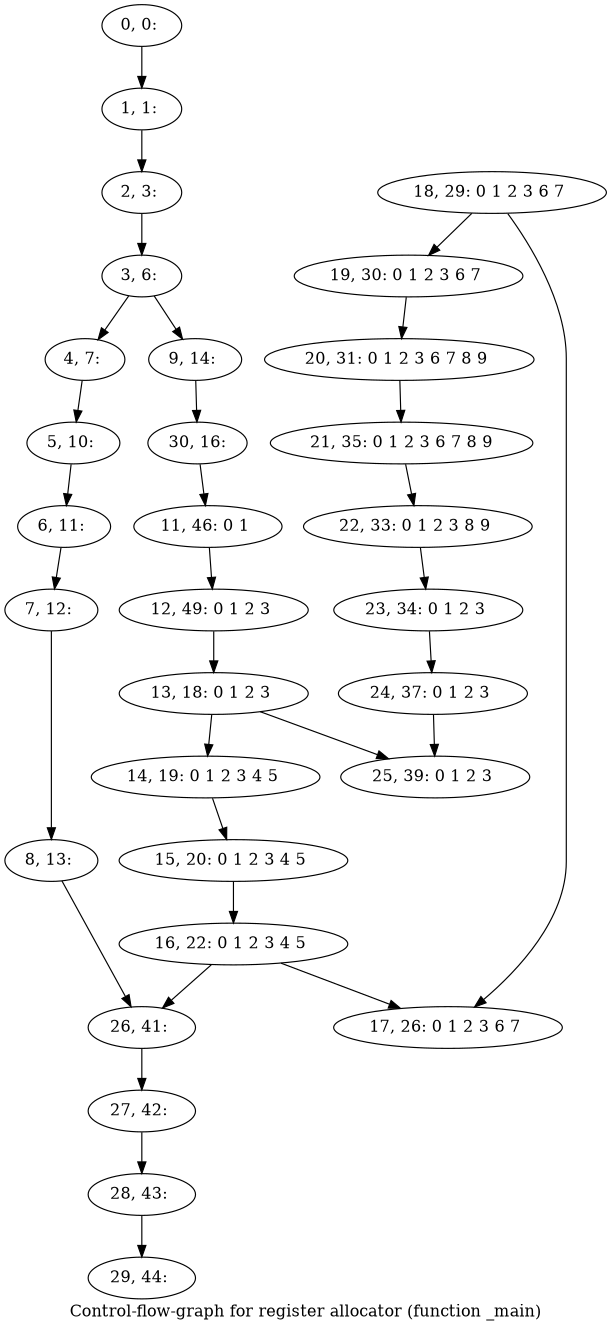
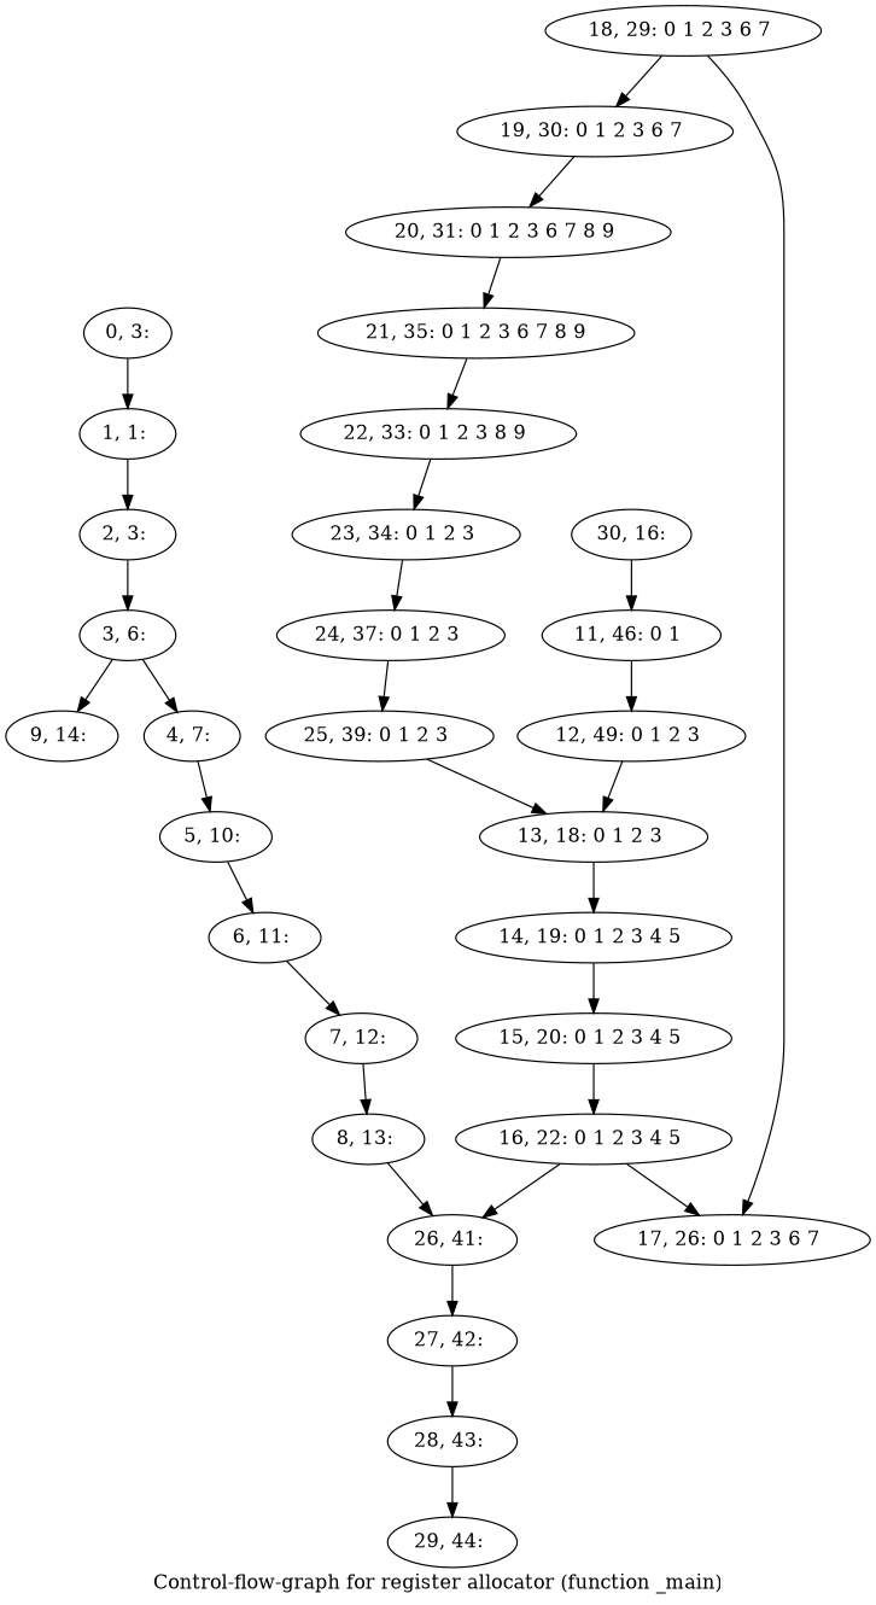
  digraph {
    label="Control-flow-graph for register allocator (function _main)"
-   n1 [label="0, 0: "]
+   n1 [label="0, 3:"]
    n2 [label="1, 1: "]
    n3 [label="2, 3: "]
    n4 [label="3, 6: "]
    n5 [label="4, 7: "]
    n6 [label="9, 14: "]
    n7 [label="5, 10: "]
    n8 [label="6, 11: "]
    n9 [label="30, 16:"]
    n10 [label="7, 12: "]
    n11 [label="8, 13: "]
    n12 [label="26, 41: "]
    n13 [label="27, 42: "]
    n14 [label="11, 46: 0 1 "]
    n15 [label="12, 49: 0 1 2 3 "]
    n16 [label="13, 18: 0 1 2 3 "]
    n17 [label="14, 19: 0 1 2 3 4 5 "]
    n18 [label="15, 20: 0 1 2 3 4 5 "]
    n19 [label="16, 22: 0 1 2 3 4 5 "]
    n20 [label="17, 26: 0 1 2 3 6 7 "]
    n21 [label="18, 29: 0 1 2 3 6 7 "]
    n22 [label="19, 30: 0 1 2 3 6 7 "]
    n23 [label="20, 31: 0 1 2 3 6 7 8 9 "]
    n24 [label="21, 35: 0 1 2 3 6 7 8 9"]
    n25 [label="22, 33: 0 1 2 3 8 9 "]
    n26 [label="23, 34: 0 1 2 3 "]
    n27 [label="24, 37: 0 1 2 3 "]
    n28 [label="25, 39: 0 1 2 3 "]
    n29 [label="28, 43: "]
    n30 [label="29, 44: "]
    n1 -> n2
    n2 -> n3
    n3 -> n4
    n4 -> n5
    n4 -> n6
    n5 -> n7
-   n6 -> n9
    n7 -> n8
    n8 -> n10
    n9 -> n14
    n10 -> n11
    n11 -> n12
    n12 -> n13
    n13 -> n29
    n14 -> n15
    n15 -> n16
    n16 -> n17
    n17 -> n18
    n18 -> n19
    n19 -> n12
    n19 -> n20
    n21 -> n20
    n21 -> n22
    n22 -> n23
    n23 -> n24
    n24 -> n25
    n25 -> n26
    n26 -> n27
    n27 -> n28
-   n16 -> n28
+   n28 -> n16
    n29 -> n30
  }
